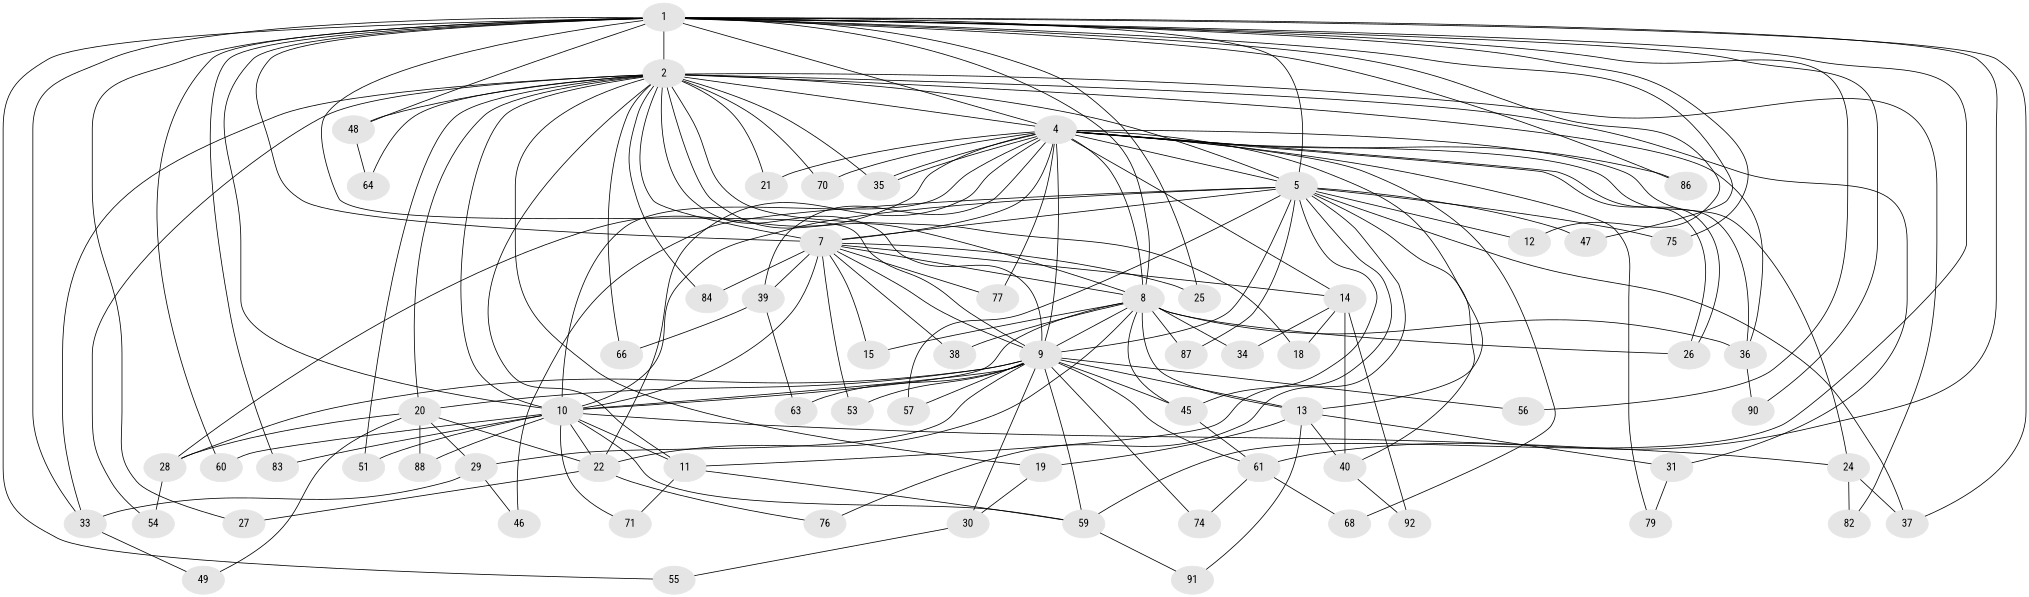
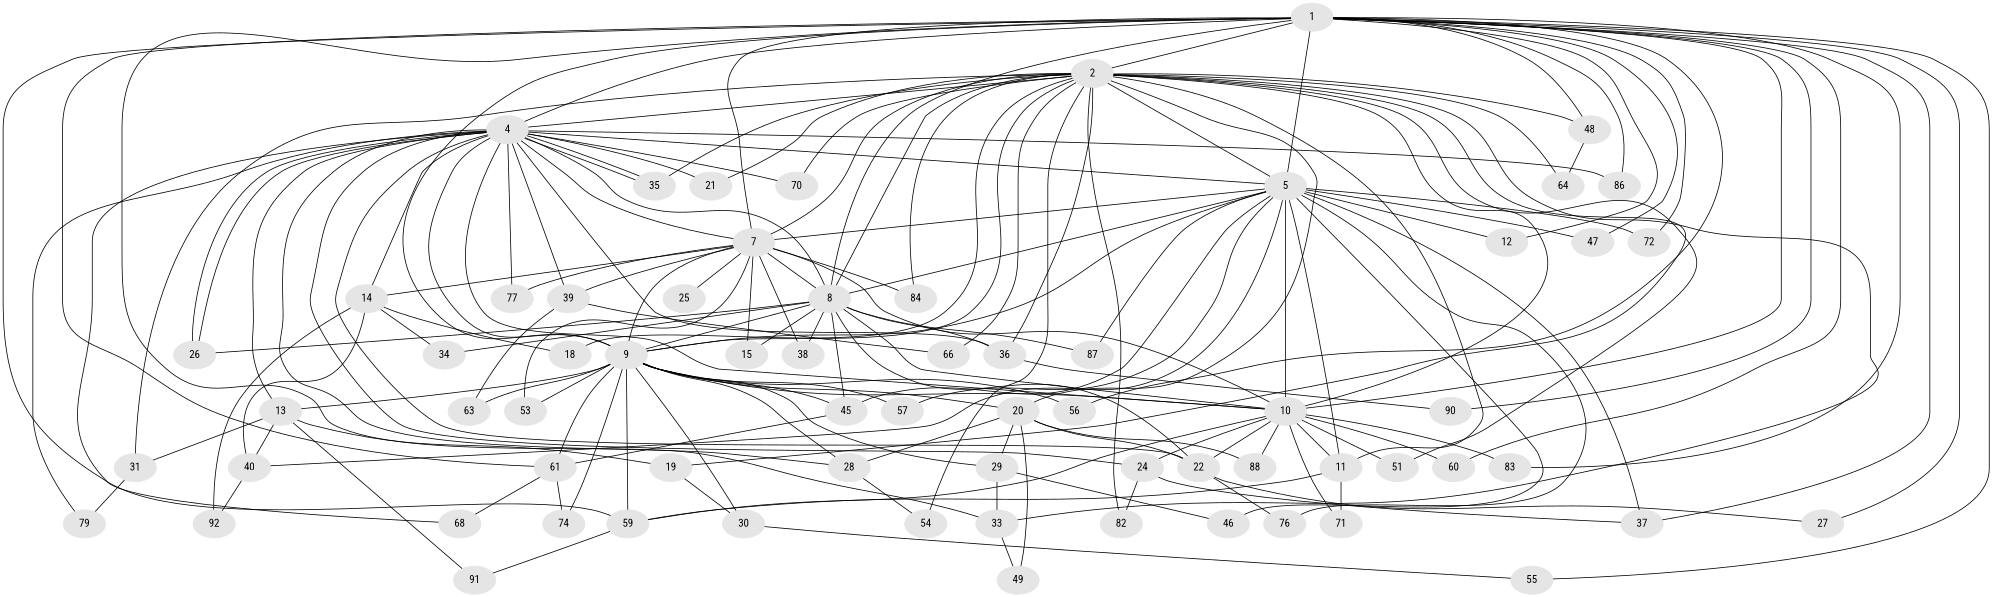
  graph {
    fontname="Roboto Condensed"
    node [color=gray90 fontname="Roboto Condensed" style=filled]
    edge [fontname="Roboto Condensed"]
    1 [super="+3"]
    2 [super="+6"]
    4 [super="+58"]
    5 [super="+62"]
    7 [super="+32"]
    8 [super="+17"]
    9 [super="+89"]
    10 [super="+16"]
    12
    25
    27
    33 [super="+69"]
    37 [super="+73"]
    47
    48
    55
    56
    59 [super="+80"]
    60
    61 [super="+93"]
-   72 [label=75]
+   72
    83
    86
    90
    11 [super="+44"]
    18 [super="+42"]
    19 [super="+23"]
    20 [super="+50"]
    21
    31
    35 [super="+52"]
    36 [super="+65"]
    51
    54
    64
    66
    70
    82
    84
    13 [super="+67"]
    14
    22 [super="+41"]
    24
    26 [super="+85"]
    28 [super="+43"]
    39
    68
    77
    79
    40 [super="+78"]
    45 [super="+81"]
    46 [super="+75"]
    57
    76
    87
    15
    38
    53
    34
    29
    30
    63
    74
    71
    88
    49
    91
    92
    1 -- 2 [weight=4]
    1 -- 4 [weight=2]
    1 -- 5 [weight=2]
    1 -- 7 [weight=3]
    1 -- 8 [weight=2]
    1 -- 9 [weight=2]
    1 -- 10 [weight=2]
    1 -- 12
-   1 -- 25
    1 -- 27
    1 -- 33
    1 -- 37
    1 -- 47
    1 -- 48
    1 -- 55
    1 -- 56
    1 -- 59
    1 -- 60
    1 -- 61
    1 -- 72
    1 -- 83
    1 -- 86
    1 -- 90
    2 -- 4 [weight=2]
    2 -- 5 [weight=2]
    2 -- 7 [weight=2]
    2 -- 8 [weight=2]
    2 -- 9 [weight=2]
    2 -- 10 [weight=2]
    2 -- 33
    2 -- 48
    2 -- 11 [weight=2]
    2 -- 18 [weight=2]
    2 -- 19 [weight=2]
    2 -- 20
    2 -- 21
    2 -- 31
    2 -- 35
    2 -- 36
    2 -- 51
    2 -- 54
    2 -- 64
    2 -- 66
    2 -- 70
    2 -- 82
    2 -- 84
    4 -- 5
    4 -- 7
    4 -- 8
    4 -- 9 [weight=2]
    4 -- 10 [weight=2]
    4 -- 86
    4 -- 21
    4 -- 35
    4 -- 35
    4 -- 36
    4 -- 70
    4 -- 13
    4 -- 14
    4 -- 22
    4 -- 24
    4 -- 26
    4 -- 26
    4 -- 28
    4 -- 39
    4 -- 68
    4 -- 77
    4 -- 79
    5 -- 7
-   13 -- 8
+   5 -- 8
    5 -- 9
    5 -- 10
    5 -- 12
    5 -- 37
    5 -- 47
    5 -- 72
    5 -- 11
    5 -- 40
    5 -- 45
    5 -- 46 [weight=2]
    5 -- 57
    5 -- 76
    5 -- 87
    7 -- 8 [weight=2]
    7 -- 9
    7 -- 10
    7 -- 25
    7 -- 84
    7 -- 14
    7 -- 39
    7 -- 77
    7 -- 15
    7 -- 38
    7 -- 53
    8 -- 9
    8 -- 10
    8 -- 36
    8 -- 22
    8 -- 26
    8 -- 45
    8 -- 87
    8 -- 15
    8 -- 38
    8 -- 34
    9 -- 10
    9 -- 56
    9 -- 59
    9 -- 61
    9 -- 20
    9 -- 13 [weight=2]
    9 -- 28
    9 -- 45
    9 -- 57
    9 -- 53
    9 -- 29
    9 -- 30
    9 -- 63
    9 -- 74
    10 -- 59
    10 -- 60
    10 -- 83
    10 -- 11
    10 -- 51
    10 -- 22
    10 -- 24
    10 -- 71
    10 -- 88
    33 -- 49
    48 -- 64
    59 -- 91
    61 -- 68
    61 -- 74
    11 -- 59
    11 -- 71
    19 -- 30
    20 -- 22
    20 -- 28
    20 -- 29
    20 -- 88
    20 -- 49
    31 -- 79
    36 -- 90
    13 -- 19
    13 -- 31
    13 -- 40
    13 -- 91
    14 -- 18
    14 -- 40
    14 -- 34
    14 -- 92
    22 -- 27
    22 -- 76
    24 -- 37
    24 -- 82
    28 -- 54
    39 -- 66
    39 -- 63
    40 -- 92
    45 -- 61
    29 -- 33
    29 -- 46
    30 -- 55
  }
